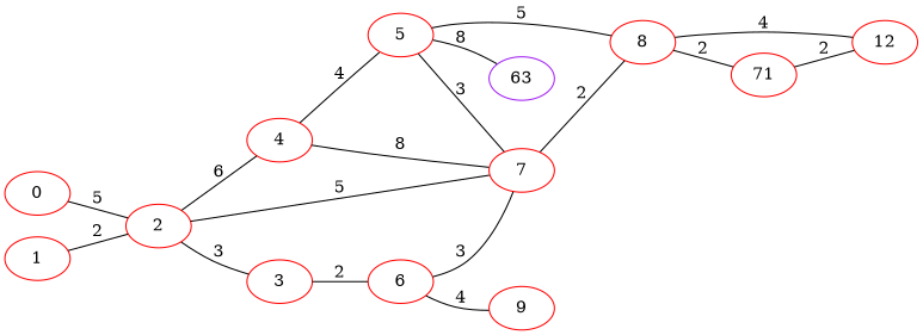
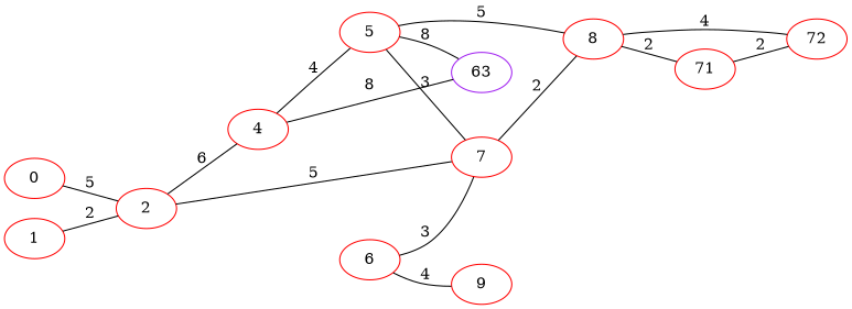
  graph {
    rankdir=LR
    node [color=red weight=1]
    0
    2
    1
-   3
    4
    7
    6
    5
    n9 [color=purple label=63 weight=4]
    9
    8
    n12 [label=71]
-   12
+   12 [label=72]
    0 -- 2 [label=5]
-   2 -- 3 [label=3]
    2 -- 4 [label=6]
    2 -- 7 [label=5]
    1 -- 2 [label=2]
-   3 -- 6 [label=2]
    4 -- 5 [label=4]
-   4 -- 7 [label=8]
+   4 -- n9 [label=8]
    7 -- 8 [label=2]
    6 -- 7 [label=3]
    6 -- 9 [label=4]
    5 -- 7 [label=3]
    5 -- n9 [label=8]
    5 -- 8 [label=5]
    8 -- n12 [label=2]
    8 -- 12 [label=4]
    n12 -- 12 [label=2]
  }
